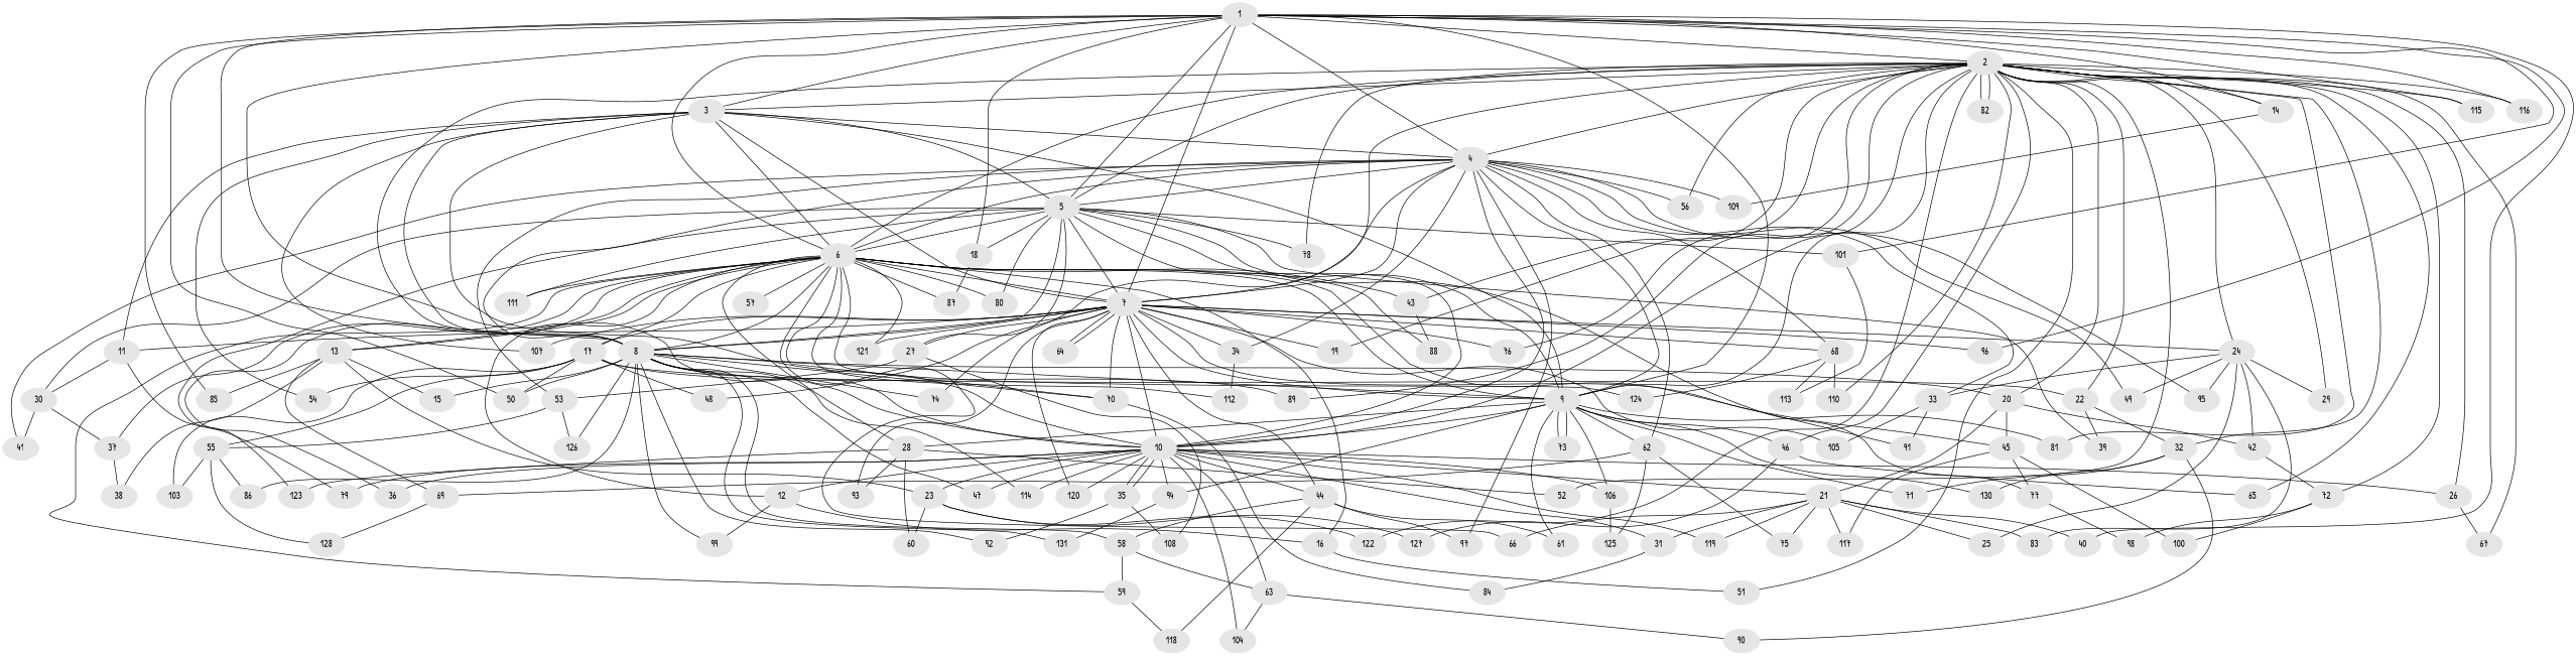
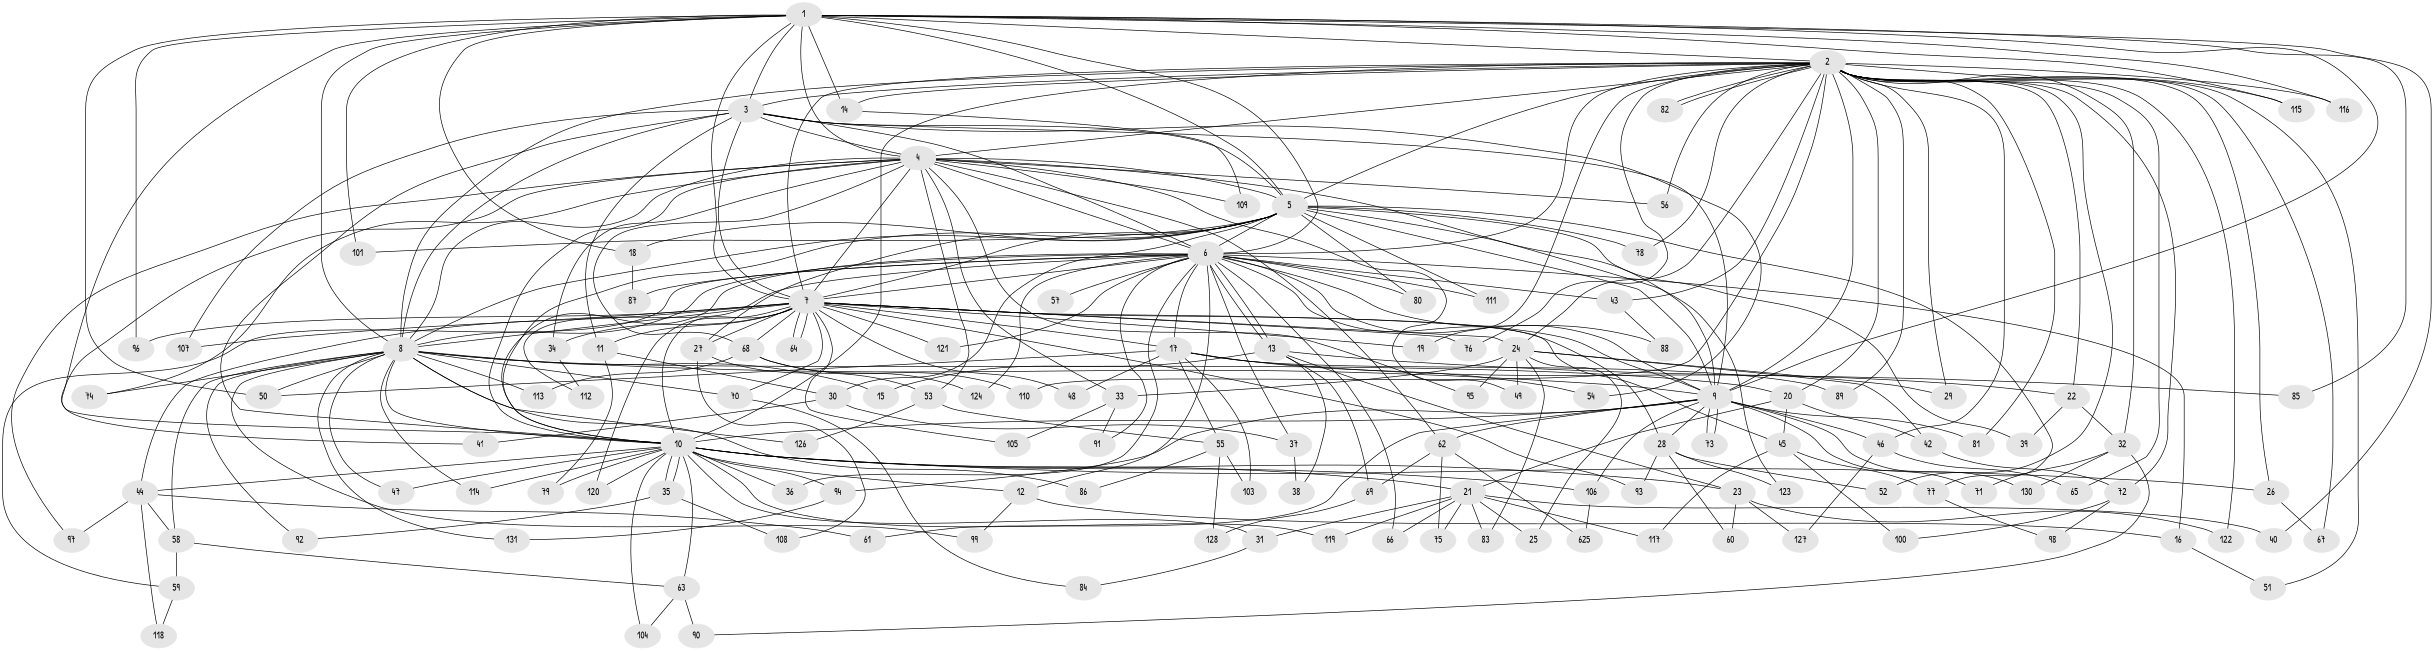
  graph {
    fontname="Patrick Hand"
    node [color=gray90 fontname="Patrick Hand" style=filled]
    edge [fontname="Patrick Hand"]
    1
    2
    3
    4
    5
    6
    7
    8
    9
    10
    14
    18
    40
    50
    85
    96
    101
    115
    116
    19
    20
    22
    24
    26
    29
    32
    43
    46
    51
    52
    56
    65
    67
    72
    76
    78
    81
    82
    89
    110
    122
    11
    54
    107
    33
    34
    41
    49
    53
    62
    68
    74
    95
    97
    109
    27
    30
    39
    77
    80
    111
    123
    12
    13
    16
    17
    28
    36
    37
    57
    59
    66
    87
    88
    91
    112
    121
    124
    44
    45
    48
    64
    70
    93
    105
    120
    15
    47
    58
    86
    92
    99
    113
    114
    126
    131
    61
    71
    73
    94
    106
    130
    21
    23
    31
    35
    63
    79
    104
    119
    42
    25
    83
    90
    127
    100
    98
    55
    69
    75
-   125
+   125 [label=625]
    108
    38
    103
    60
    118
    117
    84
    128
    1 -- 2
    1 -- 3
    1 -- 4
    1 -- 5
    1 -- 6
    1 -- 7
    1 -- 8
    1 -- 9
    1 -- 10
    1 -- 14
    1 -- 18
    1 -- 40
    1 -- 50
    1 -- 85
    1 -- 96
    1 -- 101
    1 -- 115
    1 -- 116
    2 -- 3
    2 -- 4
    2 -- 5
    2 -- 6
    2 -- 7
    2 -- 8
    2 -- 9
    2 -- 10
    2 -- 14
    2 -- 115
    2 -- 116
    2 -- 19
    2 -- 20
    2 -- 22
    2 -- 24
    2 -- 26
    2 -- 29
    2 -- 32
    2 -- 43
    2 -- 46
    2 -- 51
    2 -- 52
    2 -- 56
    2 -- 65
    2 -- 67
    2 -- 72
    2 -- 76
    2 -- 78
    2 -- 81
    2 -- 82
    2 -- 82
    2 -- 89
    2 -- 110
    2 -- 122
    3 -- 4
    3 -- 5
    3 -- 6
    3 -- 7
    3 -- 8
    3 -- 9
    3 -- 10
    3 -- 11
    3 -- 54
    3 -- 107
    4 -- 5
    4 -- 6
    4 -- 7
    4 -- 8
    4 -- 9
    4 -- 10
    4 -- 56
    4 -- 33
    4 -- 34
    4 -- 41
    4 -- 49
    4 -- 53
    4 -- 62
    4 -- 68
    4 -- 74
    4 -- 95
    4 -- 97
    4 -- 109
    5 -- 6
    5 -- 7
    5 -- 8
    5 -- 9
    5 -- 10
    5 -- 18
    5 -- 101
    5 -- 78
    5 -- 27
    5 -- 30
    5 -- 39
    5 -- 77
    5 -- 80
    5 -- 111
    5 -- 123
    6 -- 7
    6 -- 8
    6 -- 9
-   6 -- 70
+   6 -- 10
    6 -- 43
    6 -- 80
    6 -- 111
    6 -- 12
    6 -- 13
    6 -- 13
    6 -- 16
    6 -- 17
    6 -- 28
    6 -- 36
    6 -- 37
    6 -- 57
    6 -- 59
    6 -- 66
    6 -- 87
    6 -- 88
    6 -- 91
    6 -- 112
    6 -- 121
    6 -- 124
    7 -- 8
    7 -- 9
    7 -- 10
    7 -- 96
    7 -- 19
    7 -- 24
    7 -- 76
    7 -- 11
    7 -- 107
    7 -- 34
    7 -- 68
    7 -- 27
    7 -- 17
    7 -- 121
    7 -- 44
    7 -- 45
    7 -- 48
    7 -- 64
    7 -- 64
    7 -- 70
    7 -- 93
    7 -- 105
    7 -- 120
    8 -- 9
    8 -- 10
    8 -- 50
    8 -- 20
    8 -- 74
    8 -- 70
    8 -- 15
    8 -- 47
    8 -- 58
    8 -- 86
    8 -- 92
    8 -- 99
-   101 -- 113
+   8 -- 113
    8 -- 114
    8 -- 126
    8 -- 131
    9 -- 10
    9 -- 46
    9 -- 81
    9 -- 62
    9 -- 28
    9 -- 61
    9 -- 71
    9 -- 73
    9 -- 73
    9 -- 94
    9 -- 106
    9 -- 130
    10 -- 26
    10 -- 12
    10 -- 36
    10 -- 44
    10 -- 120
    10 -- 47
    10 -- 114
    10 -- 94
    10 -- 106
    10 -- 21
    10 -- 23
    10 -- 31
    10 -- 35
    10 -- 35
    10 -- 63
    10 -- 79
    10 -- 104
    10 -- 119
    14 -- 109
    18 -- 87
    20 -- 45
    20 -- 21
    20 -- 42
    22 -- 32
    22 -- 39
    24 -- 29
    24 -- 33
    24 -- 49
    24 -- 95
    24 -- 42
    24 -- 25
    24 -- 83
    26 -- 67
    32 -- 71
    32 -- 130
    32 -- 90
    43 -- 88
    46 -- 65
    46 -- 127
    72 -- 100
    72 -- 98
    11 -- 30
    11 -- 79
    33 -- 91
    33 -- 105
    34 -- 112
    53 -- 126
    53 -- 55
    62 -- 69
    62 -- 75
    62 -- 125
    68 -- 110
    68 -- 124
    68 -- 113
    27 -- 53
    27 -- 108
    30 -- 41
    30 -- 37
    77 -- 98
    12 -- 16
    12 -- 99
    13 -- 85
    13 -- 15
    13 -- 23
    13 -- 69
    13 -- 38
    16 -- 51
    17 -- 50
    17 -- 22
    17 -- 89
    17 -- 54
    17 -- 48
    17 -- 55
    17 -- 103
    28 -- 52
    28 -- 123
    28 -- 93
    28 -- 60
    37 -- 38
    59 -- 118
    44 -- 97
    44 -- 58
    44 -- 61
    44 -- 118
    45 -- 77
    45 -- 100
    45 -- 117
    70 -- 84
    58 -- 59
    58 -- 63
    94 -- 131
    106 -- 125
    21 -- 40
    21 -- 66
    21 -- 31
    21 -- 119
    21 -- 25
    21 -- 83
    21 -- 75
    21 -- 117
    23 -- 122
    23 -- 127
    23 -- 60
    31 -- 84
    35 -- 92
    35 -- 108
    63 -- 104
    63 -- 90
    42 -- 72
    55 -- 86
    55 -- 103
    55 -- 128
    69 -- 128
  }
